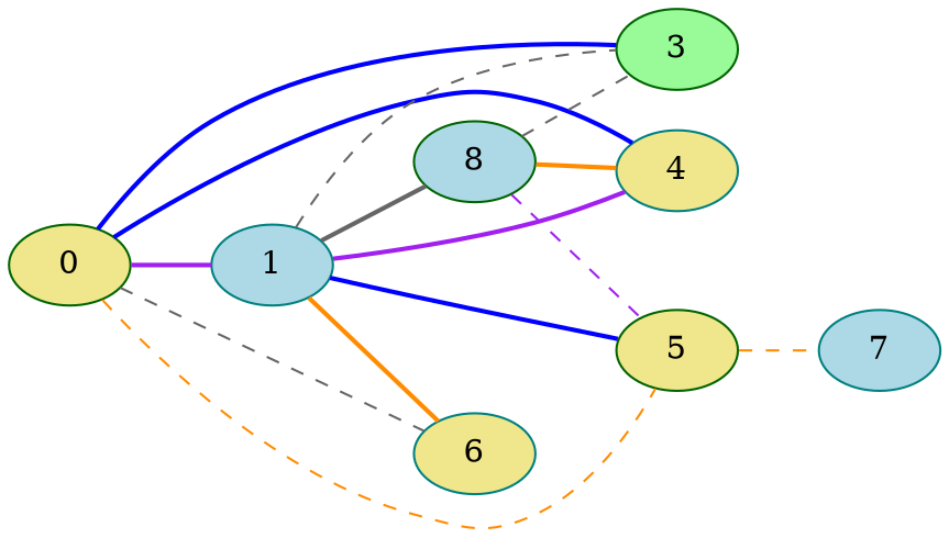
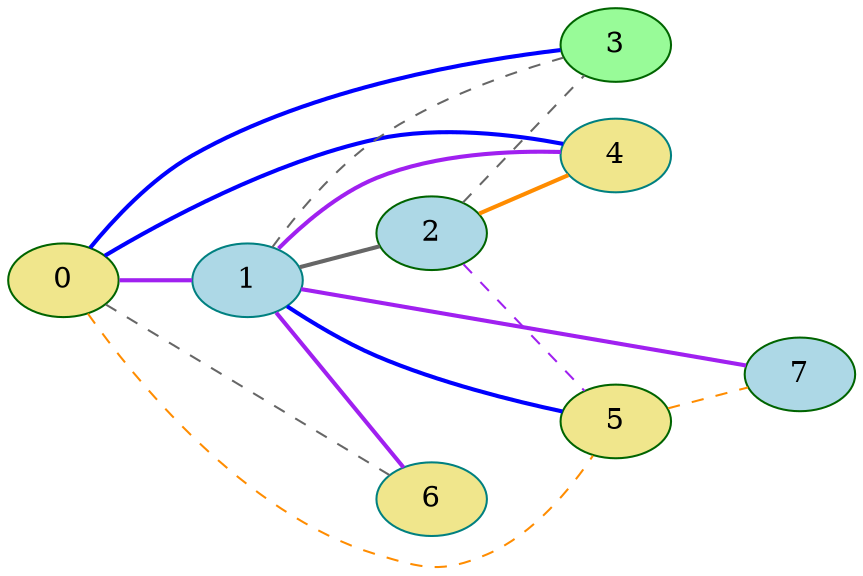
  graph {
    rankdir=LR
    node [color=darkgreen fillcolor=khaki style=filled]
    edge [color=purple style=bold]
    n1 [label=0]
    n2 [color=teal fillcolor=lightblue label=1]
    n3 [fillcolor=palegreen label=3]
    n4 [color=teal label=4]
    n5 [label=5]
    n6 [color=teal label=6]
-   n7 [color=teal fillcolor=lightblue label=7]
-   n8 [fillcolor=lightblue label=8]
+   n7 [fillcolor=lightblue label=7]
+   n8 [fillcolor=lightblue label=2]
    n1 -- n2
    n1 -- n3 [color=blue]
    n1 -- n4 [color=blue]
    n1 -- n5 [color=darkorange style=dashed]
    n1 -- n6 [color=gray40 style=dashed]
    n2 -- n3 [color=gray40 style=dashed]
    n2 -- n4
    n2 -- n5 [color=blue]
-   n2 -- n6 [color=darkorange]
+   n2 -- n6
+   n2 -- n7
    n2 -- n8 [color=gray40]
    n5 -- n7 [color=darkorange style=dashed]
    n8 -- n3 [color=gray40 style=dashed]
    n8 -- n4 [color=darkorange]
    n8 -- n5 [style=dashed]
  }
